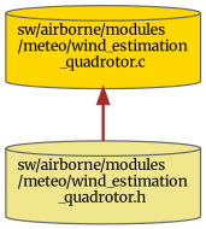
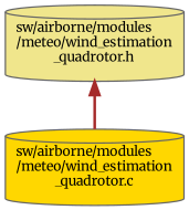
  digraph {
    fontname=Merriweather
    node [color=gray40 fontname=Merriweather fontsize=10 shape=cylinder style=filled]
    n1 [fillcolor=khaki fontcolor=black height=0.2 label="sw/airborne/modules\l/meteo/wind_estimation\l_quadrotor.h" width=0.4]
    n2 [fillcolor=gold height=0.2 label="sw/airborne/modules\l/meteo/wind_estimation\l_quadrotor.c" width=0.4]
-   n2 -> n1 [color=brown dir=back fontname=Merriweather fontsize=10 labelfontname=FreeSans labelfontsize=10 style=bold]
+   n1 -> n2 [color=brown dir=back fontname=Merriweather fontsize=10 labelfontname=FreeSans labelfontsize=10 style=bold]
  }
